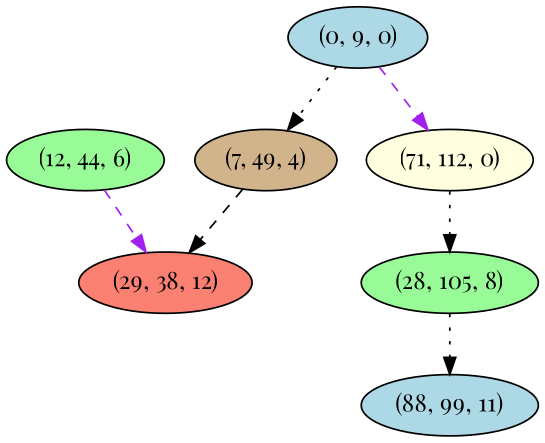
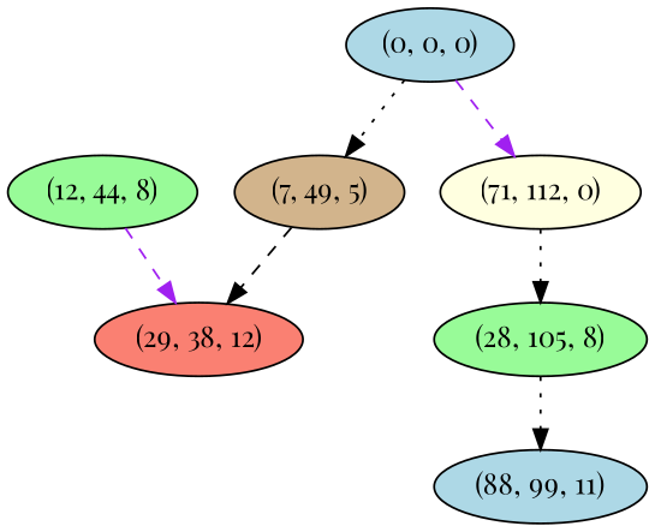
  digraph {
    fontname="Playfair Display"
    node [fillcolor=lightblue fontname="Playfair Display" style=filled]
    edge [color=black fontname="Playfair Display" style=dashed]
-   "(7, 49, 5)" [fillcolor=tan label="(7, 49, 4)"]
-   "(0, 0, 0)" [label="(0, 9, 0)"]
+   "(7, 49, 5)" [fillcolor=tan]
+   "(0, 0, 0)"
    n3 [fillcolor=lightyellow label="(71, 112, 0)"]
    "(29, 38, 12)" [fillcolor=salmon]
    n5 [fillcolor=palegreen label="(28, 105, 8)"]
-   "(12, 44, 8)" [fillcolor=palegreen label="(12, 44, 6)"]
+   "(12, 44, 8)" [fillcolor=palegreen]
    "(88, 99, 11)"
    "(7, 49, 5)" -> "(29, 38, 12)"
    "(0, 0, 0)" -> "(7, 49, 5)" [style=dotted]
    "(0, 0, 0)" -> n3 [color=purple]
    n3 -> n5 [style=dotted]
    n5 -> "(88, 99, 11)" [style=dotted]
    "(12, 44, 8)" -> "(29, 38, 12)" [color=purple]
  }
